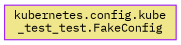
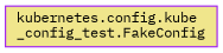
  digraph {
    rankdir=LR
    fontname="IBM Plex Mono"
-   n1 [color=purple fillcolor=khaki fontname="IBM Plex Mono" fontsize=10 height=0.2 label="kubernetes.config.kube\l_test_test.FakeConfig" shape=record style=filled width=0.4]
+   n1 [color=purple fillcolor=khaki fontname="IBM Plex Mono" fontsize=10 height=0.2 label="kubernetes.config.kube\l_config_test.FakeConfig" shape=record style=filled width=0.4]
  }
